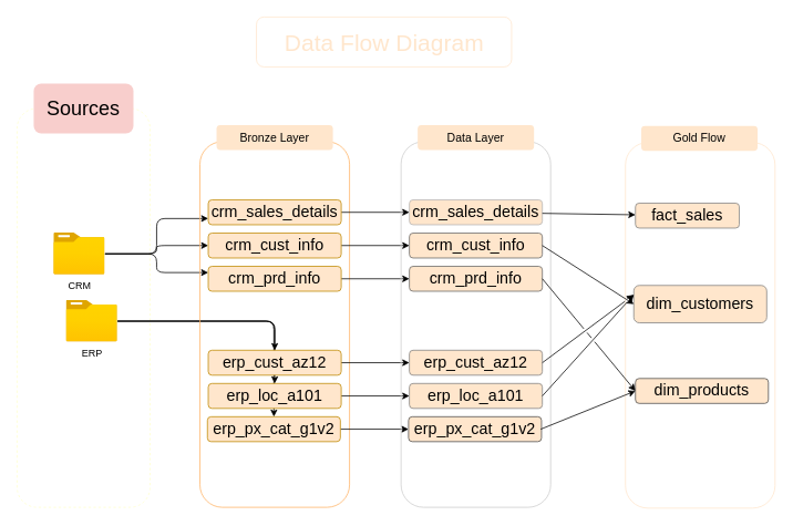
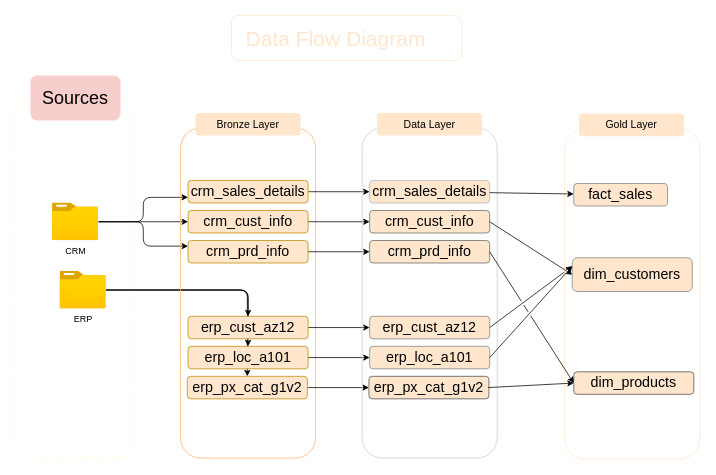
  <mxCell id="0" />
  <mxCell id="1" parent="0" />
  <mxCell id="2" value="" style="rounded=1;whiteSpace=wrap;html=1;fillColor=none;dashed=1;strokeColor=#FFFFCC;" parent="1" vertex="1"><mxGeometry x="20" y="130" width="160" height="480" as="geometry" /></mxCell>
  <mxCell id="3" value="&lt;font style=&quot;font-size: 24px;&quot;&gt;Sources&lt;/font&gt;" style="rounded=1;whiteSpace=wrap;html=1;strokeColor=none;fillColor=#f8cecc;fontColor=#000000;" parent="1" vertex="1"><mxGeometry x="40" y="100" width="120" height="60" as="geometry" /></mxCell>
  <mxCell id="4" style="edgeStyle=orthogonalEdgeStyle;rounded=1;orthogonalLoop=1;jettySize=auto;html=1;entryX=0;entryY=0.75;entryDx=0;entryDy=0;" parent="1" source="7" target="15" edge="1"><mxGeometry relative="1" as="geometry" /></mxCell>
  <mxCell id="5" style="edgeStyle=orthogonalEdgeStyle;rounded=1;orthogonalLoop=1;jettySize=auto;html=1;entryX=0;entryY=0.5;entryDx=0;entryDy=0;" parent="1" source="7" target="17" edge="1"><mxGeometry relative="1" as="geometry" /></mxCell>
  <mxCell id="6" style="edgeStyle=orthogonalEdgeStyle;rounded=1;orthogonalLoop=1;jettySize=auto;html=1;entryX=0;entryY=0.25;entryDx=0;entryDy=0;" parent="1" source="7" target="19" edge="1"><mxGeometry relative="1" as="geometry" /></mxCell>
- <mxCell id="7" value="CRM" style="image;aspect=fixed;html=1;points=[];align=center;fontSize=12;image=img/lib/azure2/general/Folder_Blank.svg;rounded=1;" parent="1" vertex="1"><mxGeometry x="64.19" y="280" width="61.61" height="50" as="geometry" /></mxCell>
+ <mxCell id="7" value="CRM" style="image;aspect=fixed;html=1;points=[];align=center;fontSize=12;image=img/lib/azure2/general/Folder_Blank.svg;rounded=1;" parent="1" vertex="1"><mxGeometry x="69.19" y="270" width="61.61" height="50" as="geometry" /></mxCell>
  <mxCell id="8" style="edgeStyle=orthogonalEdgeStyle;rounded=1;orthogonalLoop=1;jettySize=auto;html=1;" parent="1" source="11" target="23" edge="1"><mxGeometry relative="1" as="geometry" /></mxCell>
  <mxCell id="9" style="edgeStyle=orthogonalEdgeStyle;rounded=1;orthogonalLoop=1;jettySize=auto;html=1;" parent="1" source="11" target="25" edge="1"><mxGeometry relative="1" as="geometry" /></mxCell>
  <mxCell id="10" style="edgeStyle=orthogonalEdgeStyle;rounded=1;orthogonalLoop=1;jettySize=auto;html=1;" parent="1" source="11" target="21" edge="1"><mxGeometry relative="1" as="geometry" /></mxCell>
  <mxCell id="11" value="ERP" style="image;aspect=fixed;html=1;points=[];align=center;fontSize=12;image=img/lib/azure2/general/Folder_Blank.svg;rounded=1;" parent="1" vertex="1"><mxGeometry x="79.19" y="361" width="61.61" height="50" as="geometry" /></mxCell>
  <mxCell id="12" value="" style="rounded=1;whiteSpace=wrap;html=1;fillStyle=hatch;fillColor=none;fontColor=#ffffff;strokeColor=#FFB366;" parent="1" vertex="1"><mxGeometry x="240" y="170" width="180" height="440" as="geometry" /></mxCell>
  <mxCell id="13" value="&lt;font style=&quot;font-size: 14px;&quot;&gt;Bronze Layer&lt;/font&gt;" style="rounded=1;whiteSpace=wrap;html=1;fillColor=light-dark(#ffe6cc, #f38816);strokeColor=none;" parent="1" vertex="1"><mxGeometry x="260" y="150" width="140" height="30" as="geometry" /></mxCell>
  <mxCell id="14" style="edgeStyle=orthogonalEdgeStyle;rounded=1;orthogonalLoop=1;jettySize=auto;html=1;entryX=0;entryY=0.5;entryDx=0;entryDy=0;" parent="1" source="15" target="28" edge="1"><mxGeometry relative="1" as="geometry" /></mxCell>
  <mxCell id="15" value="&lt;font style=&quot;font-size: 19px;&quot;&gt;crm_sales_details&lt;/font&gt;" style="rounded=1;whiteSpace=wrap;html=1;fillColor=light-dark(#ffe6cc, #f38816);strokeColor=#BE8800;" parent="1" vertex="1"><mxGeometry x="250" y="240" width="160" height="30" as="geometry" /></mxCell>
  <mxCell id="16" style="edgeStyle=orthogonalEdgeStyle;rounded=1;orthogonalLoop=1;jettySize=auto;html=1;entryX=0;entryY=0.5;entryDx=0;entryDy=0;" parent="1" source="17" target="29" edge="1"><mxGeometry relative="1" as="geometry" /></mxCell>
  <mxCell id="17" value="&lt;font style=&quot;font-size: 19px;&quot;&gt;crm_cust_info&lt;/font&gt;" style="rounded=1;whiteSpace=wrap;html=1;fillColor=light-dark(#ffe6cc, #f38816);strokeColor=#BE8800;" parent="1" vertex="1"><mxGeometry x="250" y="280" width="160" height="30" as="geometry" /></mxCell>
  <mxCell id="18" style="edgeStyle=orthogonalEdgeStyle;rounded=1;orthogonalLoop=1;jettySize=auto;html=1;entryX=0;entryY=0.5;entryDx=0;entryDy=0;" parent="1" source="19" target="30" edge="1"><mxGeometry relative="1" as="geometry" /></mxCell>
  <mxCell id="19" value="&lt;font style=&quot;font-size: 19px;&quot;&gt;crm_prd_info&lt;/font&gt;" style="rounded=1;whiteSpace=wrap;html=1;fillColor=light-dark(#ffe6cc, #f38816);strokeColor=#BE8800;" parent="1" vertex="1"><mxGeometry x="250" y="320" width="160" height="30" as="geometry" /></mxCell>
  <mxCell id="20" style="edgeStyle=orthogonalEdgeStyle;rounded=1;orthogonalLoop=1;jettySize=auto;html=1;entryX=0;entryY=0.5;entryDx=0;entryDy=0;" parent="1" source="21" target="31" edge="1"><mxGeometry relative="1" as="geometry" /></mxCell>
  <mxCell id="21" value="&lt;font style=&quot;font-size: 19px;&quot;&gt;erp_cust_az12&lt;/font&gt;" style="rounded=1;whiteSpace=wrap;html=1;fillColor=light-dark(#ffe6cc, #f38816);strokeColor=#BE8800;" parent="1" vertex="1"><mxGeometry x="250" y="421" width="160" height="30" as="geometry" /></mxCell>
  <mxCell id="22" style="edgeStyle=orthogonalEdgeStyle;rounded=1;orthogonalLoop=1;jettySize=auto;html=1;entryX=0;entryY=0.5;entryDx=0;entryDy=0;" parent="1" source="23" target="32" edge="1"><mxGeometry relative="1" as="geometry" /></mxCell>
  <mxCell id="23" value="&lt;font style=&quot;font-size: 19px;&quot;&gt;erp_loc_a101&lt;/font&gt;" style="rounded=1;whiteSpace=wrap;html=1;fillColor=light-dark(#ffe6cc, #f38816);strokeColor=#BE8800;" parent="1" vertex="1"><mxGeometry x="250" y="461" width="160" height="30" as="geometry" /></mxCell>
  <mxCell id="24" style="edgeStyle=orthogonalEdgeStyle;rounded=1;orthogonalLoop=1;jettySize=auto;html=1;entryX=0;entryY=0.5;entryDx=0;entryDy=0;" parent="1" source="25" target="33" edge="1"><mxGeometry relative="1" as="geometry" /></mxCell>
  <mxCell id="25" value="&lt;font style=&quot;font-size: 19px;&quot;&gt;erp_px_cat_g1v2&lt;/font&gt;" style="rounded=1;whiteSpace=wrap;html=1;fillColor=light-dark(#ffe6cc, #f38816);strokeColor=#BE8800;" parent="1" vertex="1"><mxGeometry x="249" y="501" width="160" height="30" as="geometry" /></mxCell>
  <mxCell id="26" value="" style="rounded=1;whiteSpace=wrap;html=1;fillStyle=hatch;fillColor=none;fontColor=#ffffff;strokeColor=#CCCCCC;" parent="1" vertex="1"><mxGeometry x="482" y="170" width="180" height="440" as="geometry" /></mxCell>
  <mxCell id="27" value="&lt;font style=&quot;font-size: 14px;&quot;&gt;Data Layer&lt;/font&gt;" style="rounded=1;whiteSpace=wrap;html=1;fillColor=light-dark(#FFE6CC,#CCCCCC);strokeColor=none;" parent="1" vertex="1"><mxGeometry x="502" y="150" width="140" height="30" as="geometry" /></mxCell>
  <mxCell id="28" value="&lt;font style=&quot;font-size: 19px;&quot;&gt;crm_sales_details&lt;/font&gt;" style="rounded=1;whiteSpace=wrap;html=1;fillColor=light-dark(#FFE6CC,#CCCCCC);strokeColor=#B3B3B3;gradientColor=none;" parent="1" vertex="1"><mxGeometry x="492" y="240" width="160" height="30" as="geometry" /></mxCell>
  <mxCell id="29" value="&lt;font style=&quot;font-size: 19px;&quot;&gt;crm_cust_info&lt;/font&gt;" style="rounded=1;whiteSpace=wrap;html=1;fillColor=light-dark(#FFE6CC,#CCCCCC);strokeColor=#666666;" parent="1" vertex="1"><mxGeometry x="492" y="280" width="160" height="30" as="geometry" /></mxCell>
  <mxCell id="30" value="&lt;font style=&quot;font-size: 19px;&quot;&gt;crm_prd_info&lt;/font&gt;" style="rounded=1;whiteSpace=wrap;html=1;fillColor=light-dark(#FFE6CC,#CCCCCC);strokeColor=#666666;" parent="1" vertex="1"><mxGeometry x="492" y="320" width="160" height="30" as="geometry" /></mxCell>
  <mxCell id="31" value="&lt;font style=&quot;font-size: 19px;&quot;&gt;erp_cust_az12&lt;/font&gt;" style="rounded=1;whiteSpace=wrap;html=1;fillColor=light-dark(#FFE6CC,#CCCCCC);strokeColor=#808080;" parent="1" vertex="1"><mxGeometry x="492" y="421" width="160" height="30" as="geometry" /></mxCell>
  <mxCell id="32" value="&lt;font style=&quot;font-size: 19px;&quot;&gt;erp_loc_a101&lt;/font&gt;" style="rounded=1;whiteSpace=wrap;html=1;fillColor=light-dark(#FFE6CC,#CCCCCC);strokeColor=#808080;" parent="1" vertex="1"><mxGeometry x="492" y="461" width="160" height="30" as="geometry" /></mxCell>
  <mxCell id="33" value="&lt;font style=&quot;font-size: 19px;&quot;&gt;erp_px_cat_g1v2&lt;/font&gt;" style="rounded=1;whiteSpace=wrap;html=1;fillColor=light-dark(#FFE6CC,#CCCCCC);strokeColor=#4D4D4D;" parent="1" vertex="1"><mxGeometry x="491" y="501" width="160" height="30" as="geometry" /></mxCell>
  <mxCell id="34" value="" style="rounded=1;whiteSpace=wrap;html=1;fillStyle=hatch;fillColor=none;fontColor=#ffffff;strokeColor=light-dark(#FFE6CC,#FFE599);" parent="1" vertex="1"><mxGeometry x="752" y="171" width="180" height="440" as="geometry" /></mxCell>
- <mxCell id="35" value="&lt;font style=&quot;font-size: 14px;&quot;&gt;Gold Flow&lt;/font&gt;" style="rounded=1;whiteSpace=wrap;html=1;fillColor=light-dark(#FFE6CC,#FFE599);strokeColor=none;" parent="1" vertex="1"><mxGeometry x="771" y="151" width="140" height="30" as="geometry" /></mxCell>
+ <mxCell id="35" value="&lt;font style=&quot;font-size: 14px;&quot;&gt;Gold Layer&lt;/font&gt;" style="rounded=1;whiteSpace=wrap;html=1;fillColor=light-dark(#FFE6CC,#FFE599);strokeColor=none;" parent="1" vertex="1"><mxGeometry x="771" y="151" width="140" height="30" as="geometry" /></mxCell>
  <mxCell id="36" value="&lt;span style=&quot;font-size: 19px;&quot;&gt;fact_sales&lt;/span&gt;" style="rounded=1;whiteSpace=wrap;html=1;fillColor=light-dark(#FFE6CC,#FFE599);strokeColor=#808080;" parent="1" vertex="1"><mxGeometry x="764" y="244" width="125" height="30" as="geometry" /></mxCell>
  <mxCell id="37" value="&lt;span style=&quot;font-size: 19px;&quot;&gt;dim_customers&lt;/span&gt;" style="rounded=1;whiteSpace=wrap;html=1;fillColor=light-dark(#FFE6CC,#FFE599);strokeColor=#808080;" parent="1" vertex="1"><mxGeometry x="762" y="343" width="160" height="45" as="geometry" /></mxCell>
- <mxCell id="38" value="&lt;span style=&quot;font-size: 19px;&quot;&gt;dim_products&lt;/span&gt;" style="rounded=1;whiteSpace=wrap;html=1;fillColor=light-dark(#FFE6CC,#FFE599);strokeColor=#4D4D4D;" parent="1" vertex="1"><mxGeometry x="764" y="455" width="160" height="30" as="geometry" /></mxCell>
+ <mxCell id="38" value="&lt;span style=&quot;font-size: 19px;&quot;&gt;dim_products&lt;/span&gt;" style="rounded=1;whiteSpace=wrap;html=1;fillColor=light-dark(#FFE6CC,#FFE599);strokeColor=#4D4D4D;" parent="1" vertex="1"><mxGeometry x="764" y="495" width="160" height="30" as="geometry" /></mxCell>
  <mxCell id="39" value="" style="endArrow=classic;html=1;rounded=0;" parent="1" source="28" target="36" edge="1"><mxGeometry width="50" height="50" relative="1" as="geometry"><mxPoint x="682" y="411" as="sourcePoint" /><mxPoint x="732" y="361" as="targetPoint" /><Array as="points" /></mxGeometry></mxCell>
  <mxCell id="40" value="" style="endArrow=classic;html=1;rounded=0;exitX=1;exitY=0.5;exitDx=0;exitDy=0;jumpStyle=gap;entryX=0;entryY=0.5;entryDx=0;entryDy=0;" parent="1" source="29" target="37" edge="1"><mxGeometry width="50" height="50" relative="1" as="geometry"><mxPoint x="678" y="251" as="sourcePoint" /><mxPoint x="774" y="388" as="targetPoint" /><Array as="points" /></mxGeometry></mxCell>
  <mxCell id="41" value="" style="endArrow=classic;html=1;rounded=0;exitX=1;exitY=0.5;exitDx=0;exitDy=0;entryX=0;entryY=0.25;entryDx=0;entryDy=0;jumpStyle=gap;" parent="1" source="31" target="37" edge="1"><mxGeometry width="50" height="50" relative="1" as="geometry"><mxPoint x="699" y="325" as="sourcePoint" /><mxPoint x="772" y="384" as="targetPoint" /><Array as="points" /></mxGeometry></mxCell>
  <mxCell id="42" value="" style="endArrow=classic;html=1;rounded=0;exitX=1;exitY=0.5;exitDx=0;exitDy=0;entryX=0;entryY=0.25;entryDx=0;entryDy=0;jumpStyle=gap;" parent="1" source="32" target="37" edge="1"><mxGeometry width="50" height="50" relative="1" as="geometry"><mxPoint x="638" y="476" as="sourcePoint" /><mxPoint x="766" y="424" as="targetPoint" /><Array as="points" /></mxGeometry></mxCell>
  <mxCell id="43" value="" style="endArrow=classic;html=1;rounded=0;exitX=1;exitY=0.5;exitDx=0;exitDy=0;jumpStyle=gap;entryX=0;entryY=0.5;entryDx=0;entryDy=0;" parent="1" source="30" target="38" edge="1"><mxGeometry width="50" height="50" relative="1" as="geometry"><mxPoint x="669" y="350" as="sourcePoint" /><mxPoint x="773" y="436" as="targetPoint" /><Array as="points" /></mxGeometry></mxCell>
  <mxCell id="44" value="" style="endArrow=classic;html=1;rounded=0;exitX=0.994;exitY=0.5;exitDx=0;exitDy=0;exitPerimeter=0;jumpStyle=gap;entryX=0;entryY=0.5;entryDx=0;entryDy=0;" parent="1" source="33" target="38" edge="1"><mxGeometry width="50" height="50" relative="1" as="geometry"><mxPoint x="638" y="520" as="sourcePoint" /><mxPoint x="773" y="432" as="targetPoint" /><Array as="points" /></mxGeometry></mxCell>
  <mxCell id="45" value="" style="rounded=1;whiteSpace=wrap;html=1;strokeColor=light-dark(#FFE6CC,#FFE599);" parent="1" vertex="1"><mxGeometry x="308" y="20" width="307" height="60" as="geometry" /></mxCell>
- <mxCell id="46" value="&lt;font style=&quot;font-size: 28px;&quot;&gt;Data Flow Diagram&lt;/font&gt;" style="text;html=1;align=center;verticalAlign=middle;whiteSpace=wrap;rounded=0;strokeColor=none;fillColor=default;fontColor=light-dark(#FFE6CC,#FFE599);" parent="1" vertex="1"><mxGeometry x="330.5" y="28" width="262" height="46" as="geometry" /></mxCell>
+ <mxCell id="46" value="&lt;font style=&quot;font-size: 28px;&quot;&gt;Data Flow Diagram&lt;/font&gt;" style="text;html=1;align=center;verticalAlign=middle;whiteSpace=wrap;rounded=0;strokeColor=none;fillColor=default;fontColor=light-dark(#FFE6CC,#FFE599);" parent="1" vertex="1"><mxGeometry x="315.5" y="28" width="262" height="46" as="geometry" /></mxCell>
